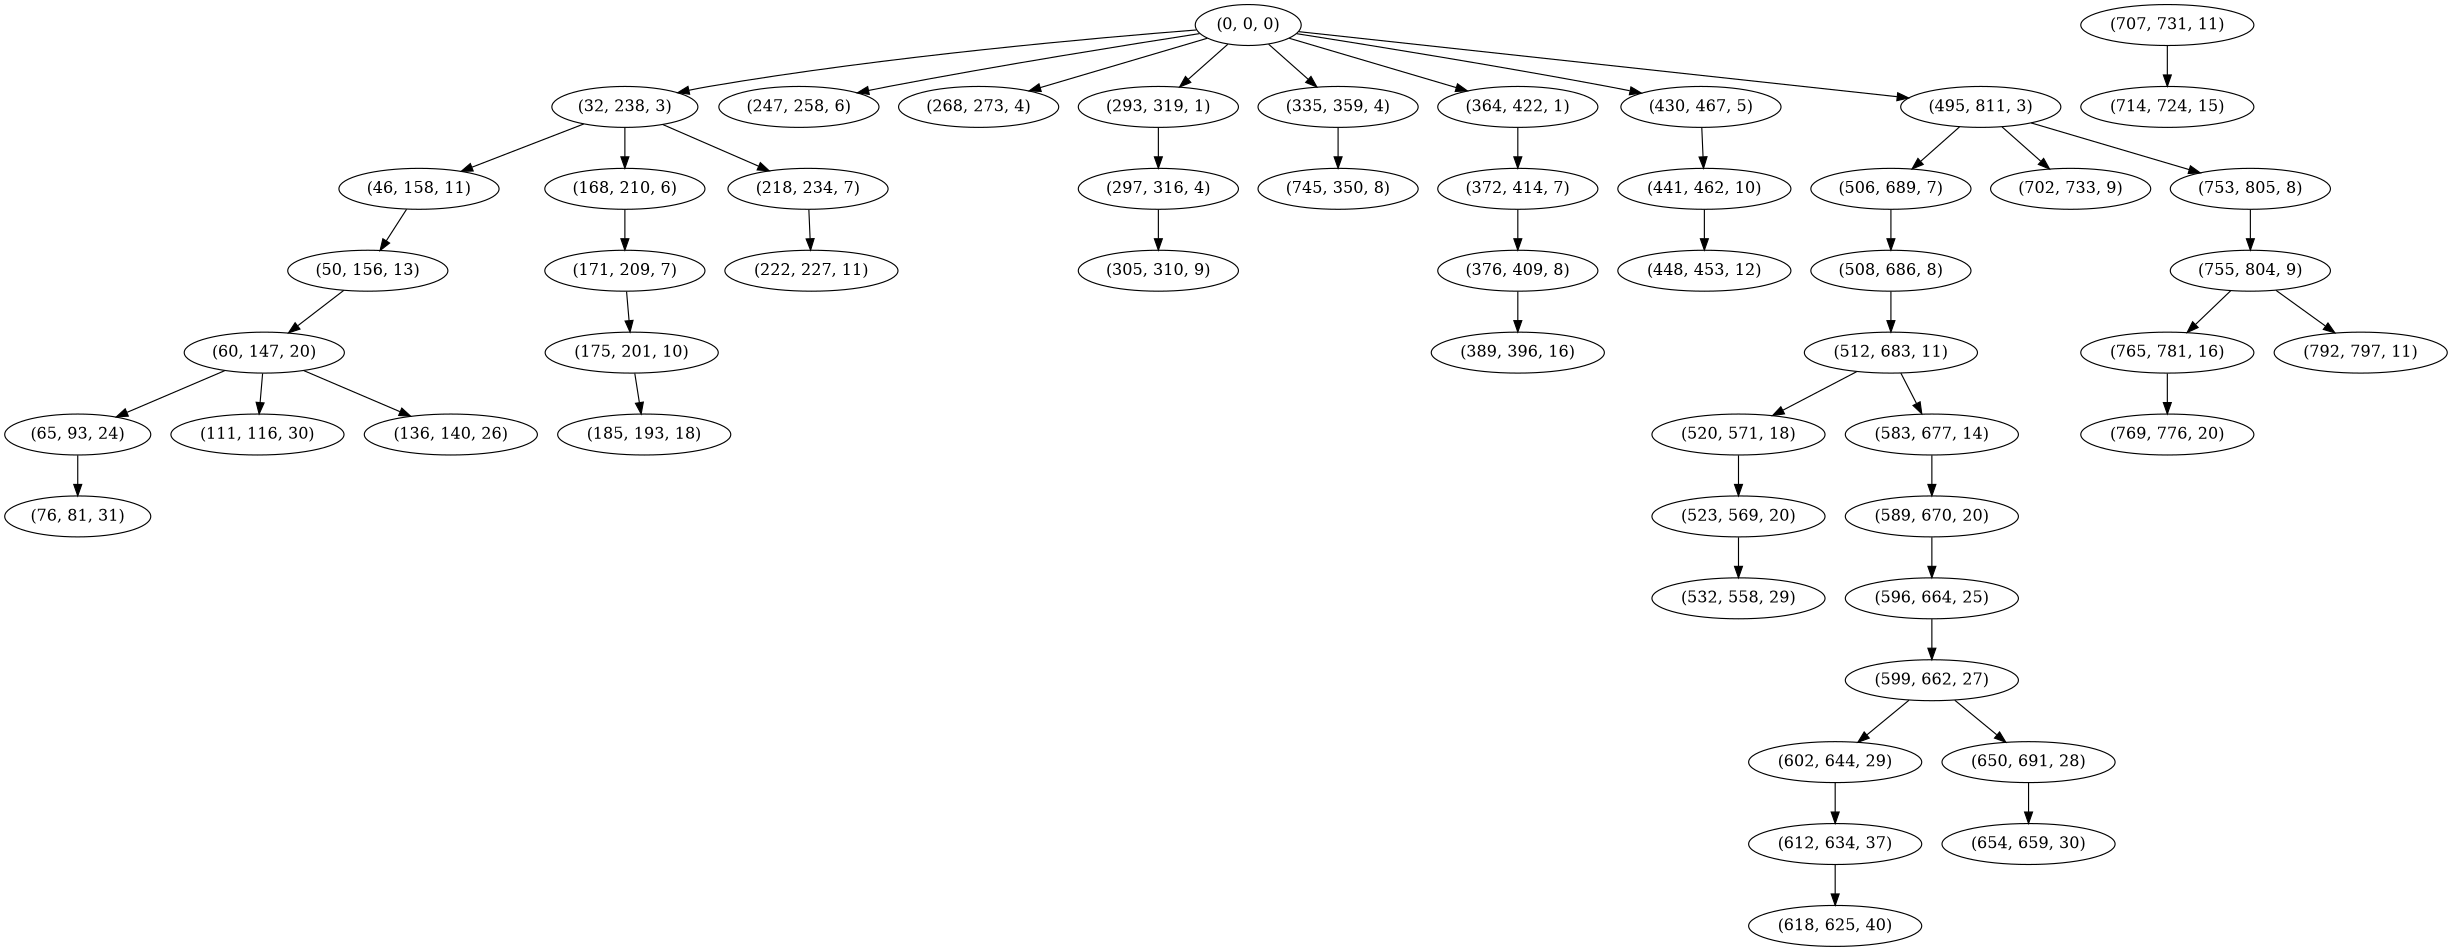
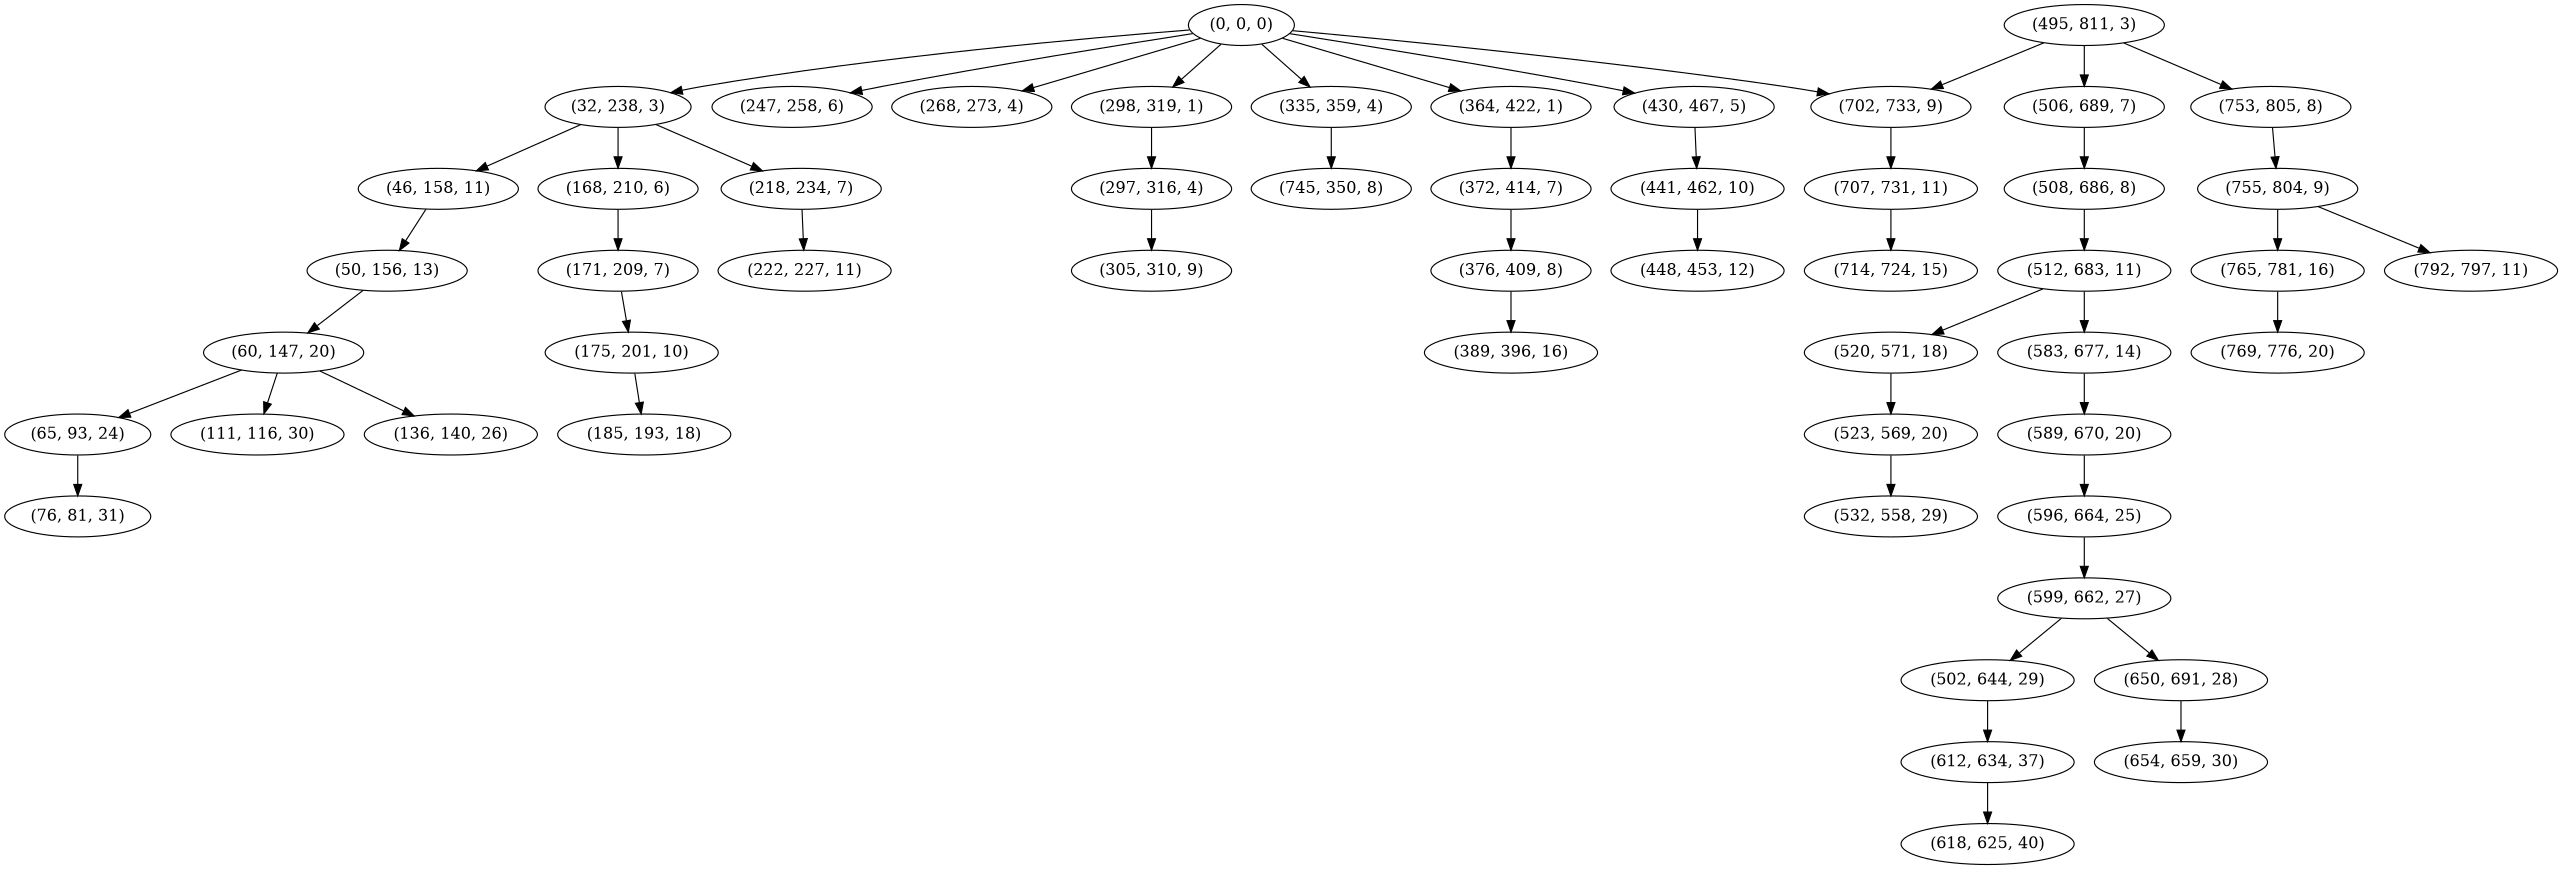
  digraph {
    "(0, 0, 0)"
    "(32, 238, 3)"
    "(247, 258, 6)"
    "(268, 273, 4)"
-   "(293, 319, 1)"
+   "(293, 319, 1)" [label="(298, 319, 1)"]
    "(335, 359, 4)"
    "(364, 422, 1)"
    "(430, 467, 5)"
    "(495, 811, 3)"
    "(46, 158, 11)"
    "(168, 210, 6)"
    "(218, 234, 7)"
    "(297, 316, 4)"
    n14 [label="(745, 350, 8)"]
    "(372, 414, 7)"
    "(441, 462, 10)"
    "(506, 689, 7)"
    "(702, 733, 9)"
    "(753, 805, 8)"
    "(50, 156, 13)"
    "(171, 209, 7)"
    "(222, 227, 11)"
    "(60, 147, 20)"
    "(65, 93, 24)"
    "(111, 116, 30)"
    "(136, 140, 26)"
    "(76, 81, 31)"
    "(175, 201, 10)"
    "(185, 193, 18)"
    "(305, 310, 9)"
    "(376, 409, 8)"
    "(389, 396, 16)"
    "(448, 453, 12)"
    "(508, 686, 8)"
    "(707, 731, 11)"
    "(755, 804, 9)"
    "(512, 683, 11)"
    "(520, 571, 18)"
    "(583, 677, 14)"
    "(523, 569, 20)"
    "(589, 670, 20)"
    "(532, 558, 29)"
    "(596, 664, 25)"
    "(599, 662, 27)"
-   "(602, 644, 29)"
+   "(602, 644, 29)" [label="(502, 644, 29)"]
    n46 [label="(650, 691, 28)"]
    "(612, 634, 37)"
    "(654, 659, 30)"
    "(618, 625, 40)"
    "(714, 724, 15)"
    "(765, 781, 16)"
    "(792, 797, 11)"
    "(769, 776, 20)"
    "(0, 0, 0)" -> "(32, 238, 3)"
    "(0, 0, 0)" -> "(247, 258, 6)"
    "(0, 0, 0)" -> "(268, 273, 4)"
    "(0, 0, 0)" -> "(293, 319, 1)"
    "(0, 0, 0)" -> "(335, 359, 4)"
    "(0, 0, 0)" -> "(364, 422, 1)"
    "(0, 0, 0)" -> "(430, 467, 5)"
-   "(0, 0, 0)" -> "(495, 811, 3)"
+   "(0, 0, 0)" -> "(702, 733, 9)"
    "(32, 238, 3)" -> "(46, 158, 11)"
    "(32, 238, 3)" -> "(168, 210, 6)"
    "(32, 238, 3)" -> "(218, 234, 7)"
    "(293, 319, 1)" -> "(297, 316, 4)"
    "(335, 359, 4)" -> n14
    "(364, 422, 1)" -> "(372, 414, 7)"
    "(430, 467, 5)" -> "(441, 462, 10)"
    "(495, 811, 3)" -> "(506, 689, 7)"
    "(495, 811, 3)" -> "(702, 733, 9)"
    "(495, 811, 3)" -> "(753, 805, 8)"
    "(46, 158, 11)" -> "(50, 156, 13)"
    "(168, 210, 6)" -> "(171, 209, 7)"
    "(218, 234, 7)" -> "(222, 227, 11)"
    "(297, 316, 4)" -> "(305, 310, 9)"
    "(372, 414, 7)" -> "(376, 409, 8)"
    "(441, 462, 10)" -> "(448, 453, 12)"
    "(506, 689, 7)" -> "(508, 686, 8)"
+   "(702, 733, 9)" -> "(707, 731, 11)"
    "(753, 805, 8)" -> "(755, 804, 9)"
    "(50, 156, 13)" -> "(60, 147, 20)"
    "(171, 209, 7)" -> "(175, 201, 10)"
    "(60, 147, 20)" -> "(65, 93, 24)"
    "(60, 147, 20)" -> "(111, 116, 30)"
    "(60, 147, 20)" -> "(136, 140, 26)"
    "(65, 93, 24)" -> "(76, 81, 31)"
    "(175, 201, 10)" -> "(185, 193, 18)"
    "(376, 409, 8)" -> "(389, 396, 16)"
    "(508, 686, 8)" -> "(512, 683, 11)"
    "(707, 731, 11)" -> "(714, 724, 15)"
    "(755, 804, 9)" -> "(765, 781, 16)"
    "(755, 804, 9)" -> "(792, 797, 11)"
    "(512, 683, 11)" -> "(520, 571, 18)"
    "(512, 683, 11)" -> "(583, 677, 14)"
    "(520, 571, 18)" -> "(523, 569, 20)"
    "(583, 677, 14)" -> "(589, 670, 20)"
    "(523, 569, 20)" -> "(532, 558, 29)"
    "(589, 670, 20)" -> "(596, 664, 25)"
    "(596, 664, 25)" -> "(599, 662, 27)"
    "(599, 662, 27)" -> "(602, 644, 29)"
    "(599, 662, 27)" -> n46
    "(602, 644, 29)" -> "(612, 634, 37)"
    n46 -> "(654, 659, 30)"
    "(612, 634, 37)" -> "(618, 625, 40)"
    "(765, 781, 16)" -> "(769, 776, 20)"
  }
